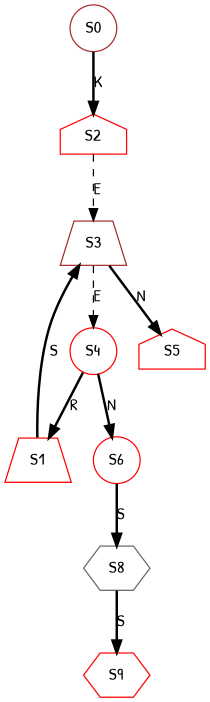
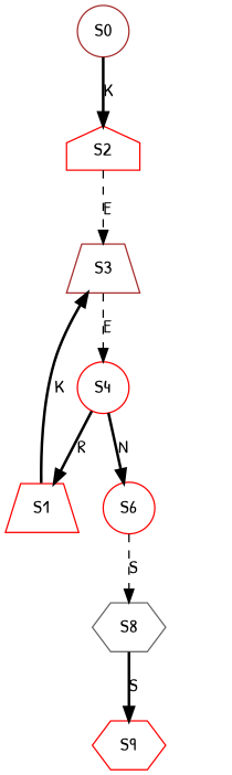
  strict digraph {
    fontname="Patrick Hand"
    node [color=red fontname="Patrick Hand" shape=circle]
    edge [fontname="Patrick Hand" style=bold]
    S0 [color=brown]
    S2 [shape=house]
    S1 [shape=trapezium]
    S3 [color=brown shape=trapezium]
    S4
-   S5 [shape=house]
    S6
    S8 [color=gray40 shape=hexagon]
    S9 [shape=hexagon]
    S0 -> S2 [label=K]
    S2 -> S3 [label=E style=dashed]
-   S1 -> S3 [label=S]
+   S1 -> S3 [label=K]
    S3 -> S4 [label=E style=dashed]
-   S3 -> S5 [label=N]
    S4 -> S1 [label=R]
    S4 -> S6 [label=N]
-   S6 -> S8 [label=S]
+   S6 -> S8 [label=S style=dashed]
    S8 -> S9 [label=S]
  }
